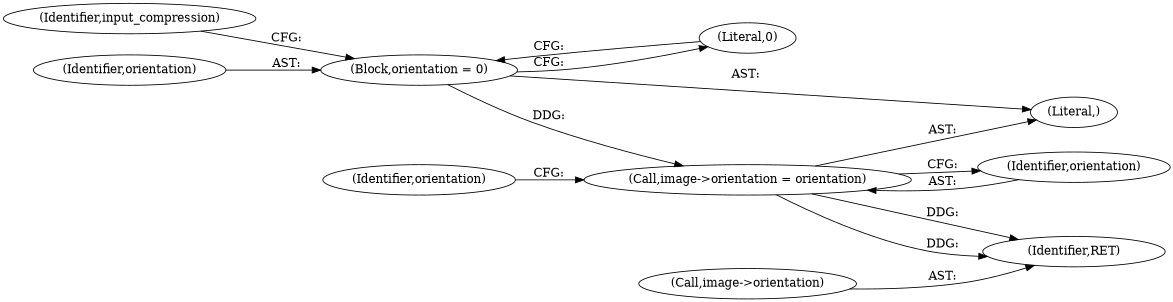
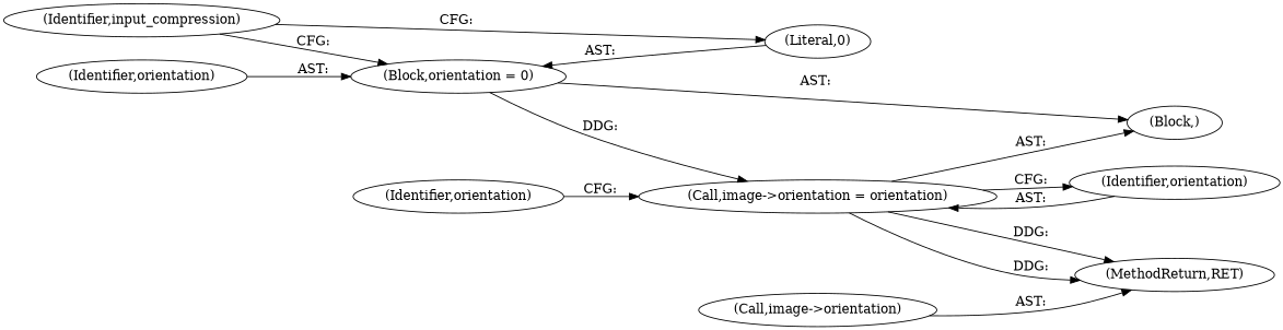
  digraph {
    rankdir=LR
    n1 [label="(Call,image->orientation = orientation)"]
-   n2 [label="(Literal,)"]
+   n2 [label="(Block,)"]
    n3 [label="(Identifier,orientation)"]
-   n4 [label="(Identifier,RET)"]
+   n4 [label="(MethodReturn,RET)"]
    n5 [label="(Block,orientation = 0)"]
    n6 [label="(Literal,0)"]
    n7 [label="(Identifier,orientation)"]
    n8 [label="(Identifier,orientation)"]
    n9 [label="(Identifier,input_compression)"]
    n10 [label="(Call,image->orientation)"]
    n1 -> n2 [label="AST: "]
    n1 -> n3 [label="CFG: "]
    n1 -> n4 [label="DDG: "]
    n1 -> n4 [label="DDG: "]
    n3 -> n1 [label="AST: "]
    n5 -> n1 [label="DDG: "]
    n5 -> n2 [label="AST: "]
-   n5 -> n6 [label="CFG: "]
-   n6 -> n5 [label="CFG: "]
+   n9 -> n6 [label="CFG: "]
+   n6 -> n5 [label="AST: "]
    n7 -> n1 [label="CFG: "]
    n8 -> n5 [label="AST: "]
    n9 -> n5 [label="CFG: "]
    n10 -> n4 [label="AST: "]
  }
